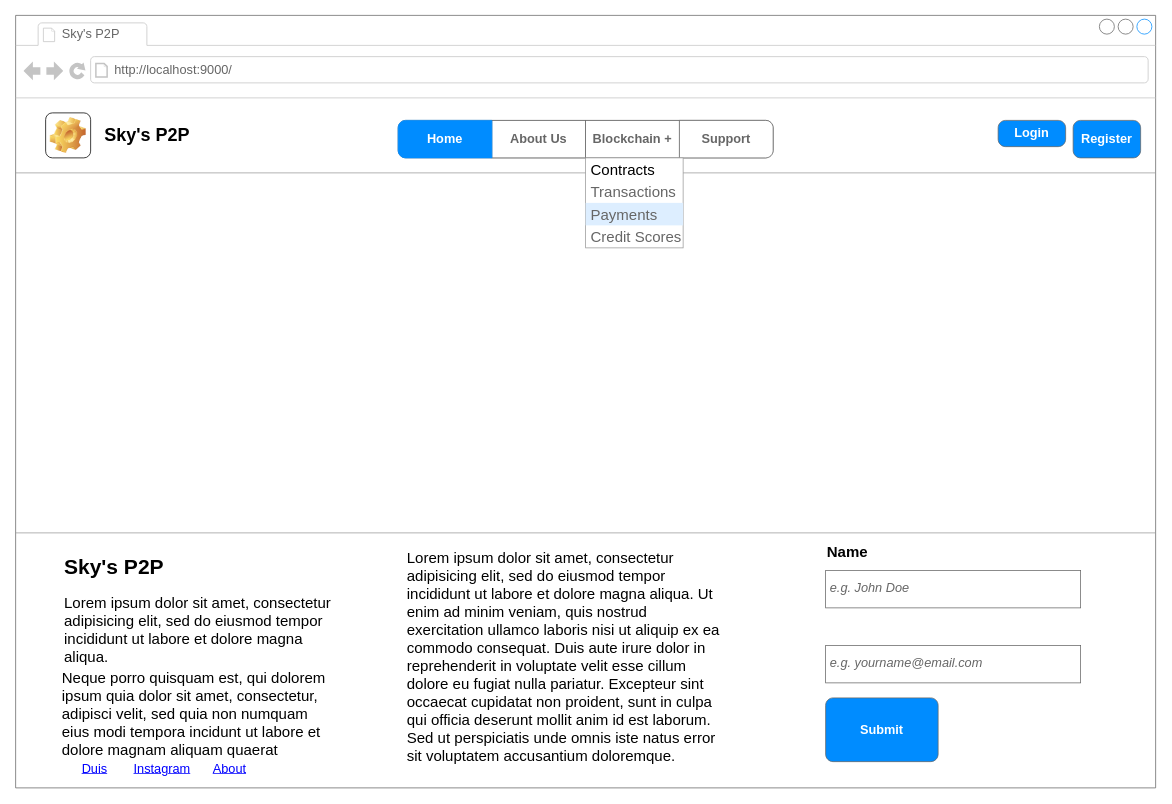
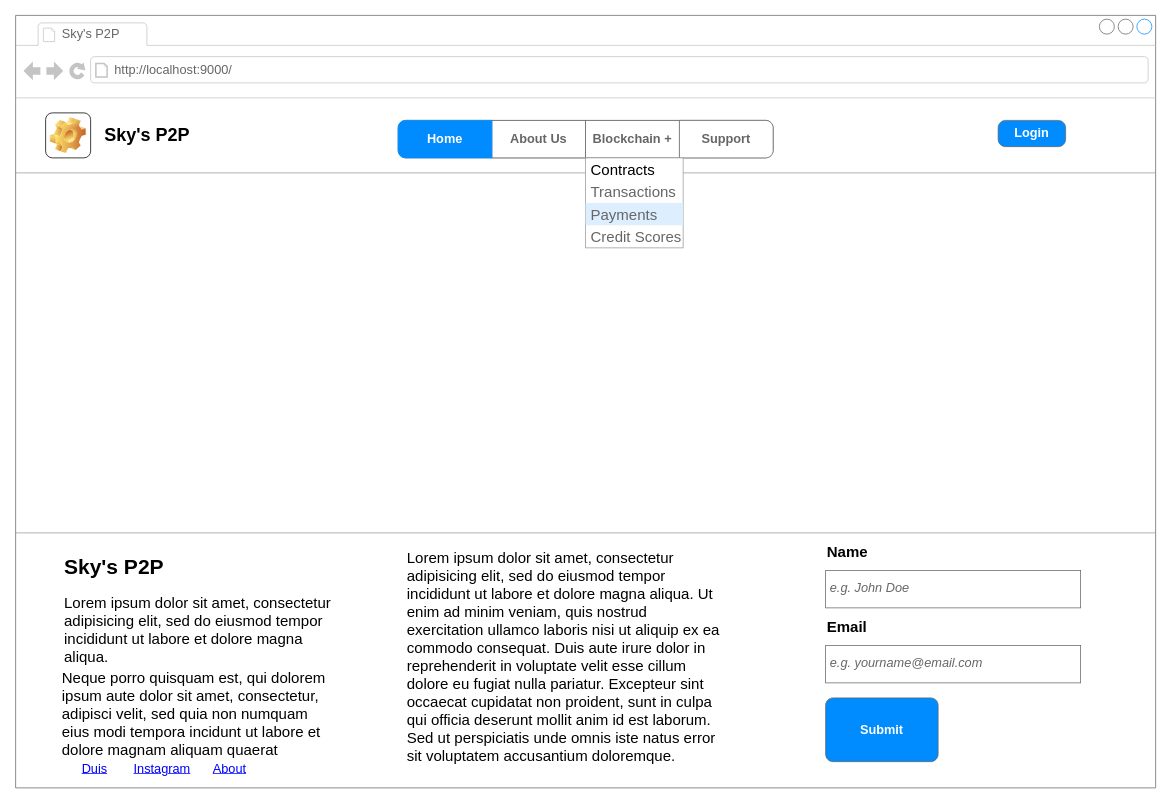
  <mxCell id="0" />
  <mxCell id="1" parent="0" />
  <mxCell id="2" value="" style="strokeWidth=1;shadow=0;dashed=0;align=center;html=1;shape=mxgraph.mockup.containers.browserWindow;rSize=0;strokeColor=#666666;strokeColor2=#008cff;strokeColor3=#c4c4c4;mainText=,;recursiveResize=0;" vertex="1" parent="1"><mxGeometry x="20" y="20" width="1520" height="1030" as="geometry" /></mxCell>
  <mxCell id="3" value="Sky's P2P" style="strokeWidth=1;shadow=0;dashed=0;align=center;html=1;shape=mxgraph.mockup.containers.anchor;fontSize=17;fontColor=#666666;align=left;whiteSpace=wrap;" vertex="1" parent="2"><mxGeometry x="60" y="12" width="110" height="26" as="geometry" /></mxCell>
  <mxCell id="4" value="http://localhost:9000/" style="strokeWidth=1;shadow=0;dashed=0;align=center;html=1;shape=mxgraph.mockup.containers.anchor;rSize=0;fontSize=17;fontColor=#666666;align=left;" vertex="1" parent="2"><mxGeometry x="130" y="60" width="250" height="26" as="geometry" /></mxCell>
  <mxCell id="5" value="" style="strokeWidth=1;shadow=0;dashed=0;align=center;html=1;shape=mxgraph.mockup.rrect;rSize=10;fillColor=#ffffff;strokeColor=#666666;" vertex="1" parent="2"><mxGeometry x="510" y="140" width="500" height="50" as="geometry" /></mxCell>
  <mxCell id="6" value="About Us" style="strokeColor=inherit;fillColor=inherit;gradientColor=inherit;strokeWidth=1;shadow=0;dashed=0;align=center;html=1;shape=mxgraph.mockup.rrect;rSize=0;fontSize=17;fontColor=#666666;fontStyle=1;resizeHeight=1;whiteSpace=wrap;" vertex="1" parent="5"><mxGeometry width="125" height="50" relative="1" as="geometry"><mxPoint x="125" as="offset" /></mxGeometry></mxCell>
  <mxCell id="7" value="Blockchain +" style="strokeColor=inherit;fillColor=inherit;gradientColor=inherit;strokeWidth=1;shadow=0;dashed=0;align=center;html=1;shape=mxgraph.mockup.rrect;rSize=0;fontSize=17;fontColor=#666666;fontStyle=1;resizeHeight=1;whiteSpace=wrap;" vertex="1" parent="5"><mxGeometry width="125" height="50" relative="1" as="geometry"><mxPoint x="250" as="offset" /></mxGeometry></mxCell>
  <mxCell id="8" value="Support" style="strokeColor=inherit;fillColor=inherit;gradientColor=inherit;strokeWidth=1;shadow=0;dashed=0;align=center;html=1;shape=mxgraph.mockup.rightButton;rSize=10;fontSize=17;fontColor=#666666;fontStyle=1;resizeHeight=1;whiteSpace=wrap;" vertex="1" parent="5"><mxGeometry x="1" width="125" height="50" relative="1" as="geometry"><mxPoint x="-125" as="offset" /></mxGeometry></mxCell>
  <mxCell id="9" value="Home" style="strokeWidth=1;shadow=0;dashed=0;align=center;html=1;shape=mxgraph.mockup.leftButton;rSize=10;fontSize=17;fontColor=#ffffff;fontStyle=1;fillColor=#008cff;strokeColor=#008cff;resizeHeight=1;whiteSpace=wrap;" vertex="1" parent="5"><mxGeometry width="125" height="50" relative="1" as="geometry" /></mxCell>
  <mxCell id="10" value="Login" style="strokeWidth=1;shadow=0;dashed=0;align=center;html=1;shape=mxgraph.mockup.buttons.button;strokeColor=#666666;fontColor=#ffffff;mainText=;buttonStyle=round;fontSize=17;fontStyle=1;fillColor=#008cff;whiteSpace=wrap;" vertex="1" parent="2"><mxGeometry x="1310" y="140" width="90" height="35" as="geometry" /></mxCell>
- <mxCell id="11" value="Register" style="strokeWidth=1;shadow=0;dashed=0;align=center;html=1;shape=mxgraph.mockup.buttons.button;strokeColor=#666666;fontColor=#ffffff;mainText=;buttonStyle=round;fontSize=17;fontStyle=1;fillColor=#008cff;whiteSpace=wrap;" vertex="1" parent="2"><mxGeometry x="1410" y="140" width="90" height="50" as="geometry" /></mxCell>
  <mxCell id="12" value="" style="verticalLabelPosition=bottom;shadow=0;dashed=0;align=center;html=1;verticalAlign=top;strokeWidth=1;shape=mxgraph.mockup.markup.line;strokeColor=#999999;" vertex="1" parent="2"><mxGeometry y="200" width="1520" height="20" as="geometry" /></mxCell>
  <mxCell id="13" value="" style="strokeWidth=1;shadow=0;dashed=0;align=center;html=1;shape=mxgraph.mockup.forms.rrect;rSize=0;strokeColor=#999999;fillColor=#ffffff;fontSize=20;" vertex="1" parent="2"><mxGeometry x="760" y="190" width="130" height="120" as="geometry" /></mxCell>
  <mxCell id="14" value="Contracts" style="strokeWidth=1;shadow=0;dashed=0;align=center;html=1;shape=mxgraph.mockup.forms.anchor;fontSize=20;align=left;spacingLeft=5;resizeWidth=1;whiteSpace=wrap;fillColor=#dae8fc;strokeColor=#6c8ebf;" vertex="1" parent="13"><mxGeometry width="130" height="30" relative="1" as="geometry"><mxPoint as="offset" /></mxGeometry></mxCell>
  <mxCell id="15" value="Transactions" style="strokeWidth=1;shadow=0;dashed=0;align=center;html=1;shape=mxgraph.mockup.forms.anchor;fontSize=20;fontColor=#666666;align=left;spacingLeft=5;resizeWidth=1;whiteSpace=wrap;" vertex="1" parent="13"><mxGeometry width="130" height="30" relative="1" as="geometry"><mxPoint y="30" as="offset" /></mxGeometry></mxCell>
  <mxCell id="16" value="Payments" style="strokeWidth=1;shadow=0;dashed=0;align=center;html=1;shape=mxgraph.mockup.forms.rrect;rSize=0;fontSize=20;fontColor=#666666;align=left;spacingLeft=5;fillColor=#ddeeff;strokeColor=none;resizeWidth=1;whiteSpace=wrap;" vertex="1" parent="13"><mxGeometry width="130" height="30" relative="1" as="geometry"><mxPoint y="60" as="offset" /></mxGeometry></mxCell>
  <mxCell id="17" value="Credit Scores" style="strokeWidth=1;shadow=0;dashed=0;align=center;html=1;shape=mxgraph.mockup.forms.anchor;fontSize=20;fontColor=#666666;align=left;spacingLeft=5;resizeWidth=1;whiteSpace=wrap;" vertex="1" parent="13"><mxGeometry width="130" height="30" relative="1" as="geometry"><mxPoint y="90" as="offset" /></mxGeometry></mxCell>
  <mxCell id="18" value="Sky's P2P" style="text;strokeColor=none;fillColor=none;html=1;fontSize=24;fontStyle=1;verticalAlign=middle;align=center;" vertex="1" parent="2"><mxGeometry x="100" y="130" width="150" height="60" as="geometry" /></mxCell>
  <mxCell id="19" value="" style="icon;html=1;image=img/clipart/Gear_128x128.png" vertex="1" parent="2"><mxGeometry x="40" y="130" width="60" height="60" as="geometry" /></mxCell>
  <mxCell id="20" value="" style="verticalLabelPosition=bottom;shadow=0;dashed=0;align=center;html=1;verticalAlign=top;strokeWidth=1;shape=mxgraph.mockup.markup.line;strokeColor=#999999;" vertex="1" parent="2"><mxGeometry y="680" width="1520" height="20" as="geometry" /></mxCell>
  <mxCell id="21" value="&lt;h1 style=&quot;font-size: 28px;&quot;&gt;&lt;font style=&quot;font-size: 28px;&quot;&gt;Sky's P2P&lt;/font&gt;&lt;/h1&gt;&lt;p style=&quot;&quot;&gt;&lt;font style=&quot;font-size: 20px;&quot;&gt;Lorem ipsum dolor sit amet, consectetur adipisicing elit, sed do eiusmod tempor incididunt ut labore et dolore magna aliqua.&lt;/font&gt;&lt;/p&gt;" style="text;html=1;strokeColor=none;fillColor=none;spacing=5;spacingTop=-20;whiteSpace=wrap;overflow=hidden;rounded=0;" vertex="1" parent="2"><mxGeometry x="60" y="710" width="390" height="220" as="geometry" /></mxCell>
- <mxCell id="22" value="&lt;font style=&quot;font-size: 20px;&quot;&gt;Neque porro quisquam est, qui dolorem ipsum quia dolor sit amet, consectetur, adipisci velit, sed quia non numquam eius modi tempora incidunt ut labore et dolore magnam aliquam quaerat&amp;nbsp;&lt;/font&gt;" style="text;spacingTop=-5;whiteSpace=wrap;html=1;align=left;fontSize=12;fontFamily=Helvetica;fillColor=none;strokeColor=none;" vertex="1" parent="2"><mxGeometry x="60" y="870" width="360" height="130" as="geometry" /></mxCell>
+ <mxCell id="22" value="&lt;font style=&quot;font-size: 20px;&quot;&gt;Neque porro quisquam est, qui dolorem ipsum aute dolor sit amet, consectetur, adipisci velit, sed quia non numquam eius modi tempora incidunt ut labore et dolore magnam aliquam quaerat&amp;nbsp;&lt;/font&gt;" style="text;spacingTop=-5;whiteSpace=wrap;html=1;align=left;fontSize=12;fontFamily=Helvetica;fillColor=none;strokeColor=none;" vertex="1" parent="2"><mxGeometry x="60" y="870" width="360" height="130" as="geometry" /></mxCell>
  <mxCell id="23" value="&lt;font style=&quot;font-size: 20px;&quot;&gt;Lorem ipsum dolor sit amet, consectetur adipisicing elit, sed do eiusmod tempor incididunt ut labore et dolore magna aliqua. Ut enim ad minim veniam, quis nostrud exercitation ullamco laboris nisi ut aliquip ex ea commodo consequat. Duis aute irure dolor in reprehenderit in voluptate velit esse cillum dolore eu fugiat nulla pariatur. Excepteur sint occaecat cupidatat non proident, sunt in culpa qui officia deserunt mollit anim id est laborum.&lt;br style=&quot;border-color: var(--border-color);&quot;&gt;Sed ut perspiciatis unde omnis iste natus error sit voluptatem accusantium doloremque.&lt;/font&gt;" style="text;spacingTop=-5;whiteSpace=wrap;html=1;align=left;fontSize=12;fontFamily=Helvetica;fillColor=none;strokeColor=none;" vertex="1" parent="2"><mxGeometry x="520" y="710" width="420" height="320" as="geometry" /></mxCell>
  <mxCell id="24" value="Duis" style="shape=rectangle;strokeColor=none;fillColor=none;linkText=;fontSize=17;fontColor=#0000ff;fontStyle=4;html=1;align=center;" vertex="1" parent="2"><mxGeometry x="60" y="990" width="90" height="30" as="geometry" /></mxCell>
  <mxCell id="25" value="Instagram" style="shape=rectangle;strokeColor=none;fillColor=none;linkText=;fontSize=17;fontColor=#0000ff;fontStyle=4;html=1;align=center;" vertex="1" parent="2"><mxGeometry x="150" y="990" width="90" height="30" as="geometry" /></mxCell>
  <mxCell id="26" value="About" style="shape=rectangle;strokeColor=none;fillColor=none;linkText=;fontSize=17;fontColor=#0000ff;fontStyle=4;html=1;align=center;" vertex="1" parent="2"><mxGeometry x="240" y="990" width="90" height="30" as="geometry" /></mxCell>
  <mxCell id="27" value="&lt;i&gt;e.g. John Doe&lt;/i&gt;" style="strokeWidth=1;shadow=0;dashed=0;align=center;html=1;shape=mxgraph.mockup.text.textBox;fontColor=#666666;align=left;fontSize=17;spacingLeft=4;spacingTop=-3;whiteSpace=wrap;strokeColor=#666666;mainText=" vertex="1" parent="2"><mxGeometry x="1080" y="740" width="340" height="50" as="geometry" /></mxCell>
  <mxCell id="28" value="&lt;i&gt;e.g. yourname@email.com&lt;/i&gt;" style="strokeWidth=1;shadow=0;dashed=0;align=center;html=1;shape=mxgraph.mockup.text.textBox;fontColor=#666666;align=left;fontSize=17;spacingLeft=4;spacingTop=-3;whiteSpace=wrap;strokeColor=#666666;mainText=" vertex="1" parent="2"><mxGeometry x="1080" y="840" width="340" height="50" as="geometry" /></mxCell>
  <mxCell id="29" value="Submit" style="strokeWidth=1;shadow=0;dashed=0;align=center;html=1;shape=mxgraph.mockup.buttons.button;strokeColor=#666666;fontColor=#ffffff;mainText=;buttonStyle=round;fontSize=17;fontStyle=1;fillColor=#008cff;whiteSpace=wrap;" vertex="1" parent="2"><mxGeometry x="1080" y="910" width="150" height="85" as="geometry" /></mxCell>
  <mxCell id="30" value="Name" style="text;html=1;strokeColor=none;fillColor=none;align=left;verticalAlign=middle;whiteSpace=wrap;rounded=0;fontSize=20;fontStyle=1" vertex="1" parent="2"><mxGeometry x="1080" y="690" width="340" height="50" as="geometry" /></mxCell>
+ <mxCell id="31" value="Email" style="text;html=1;strokeColor=none;fillColor=none;align=left;verticalAlign=middle;whiteSpace=wrap;rounded=0;fontSize=20;fontStyle=1" vertex="1" parent="2"><mxGeometry x="1080" y="790" width="340" height="50" as="geometry" /></mxCell>
